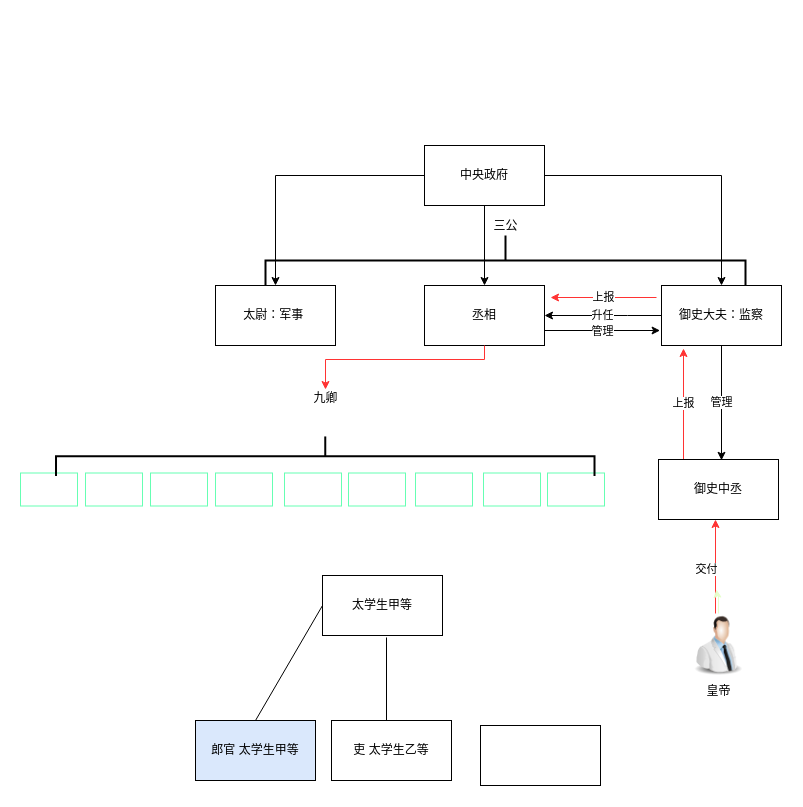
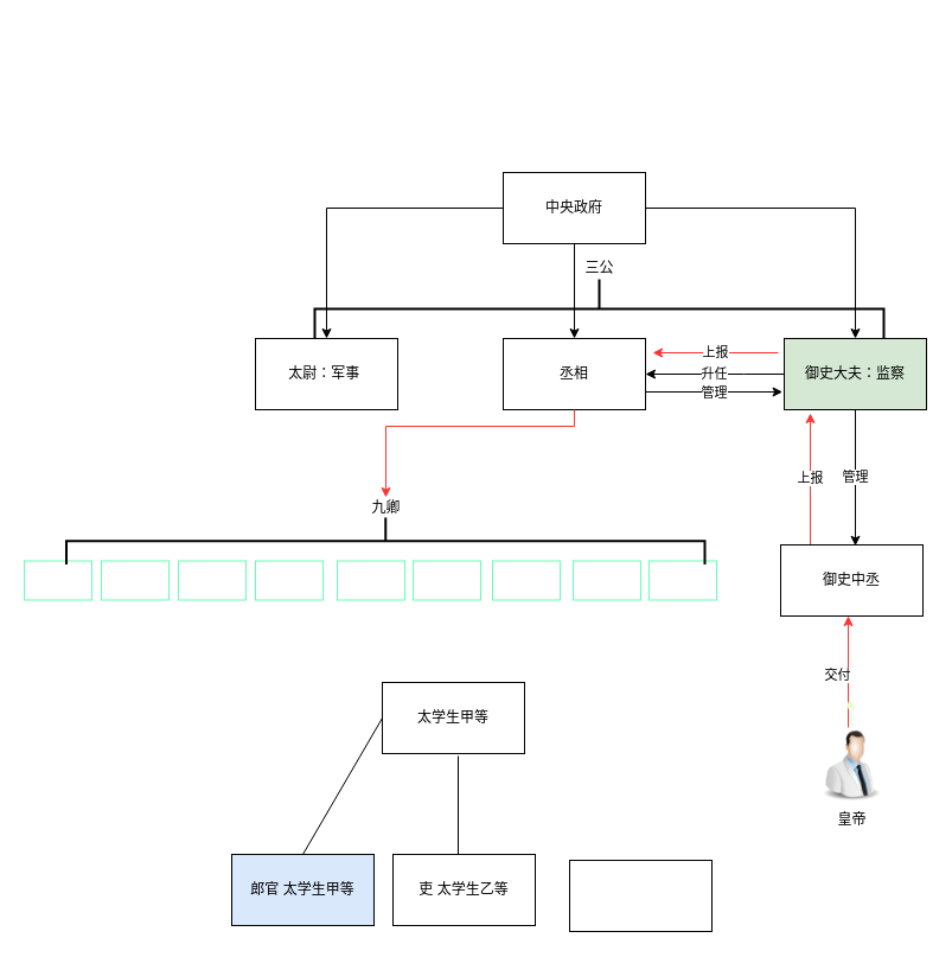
  <mxCell id="0" />
  <mxCell id="1" parent="0" />
  <mxCell id="2" value="" style="edgeStyle=orthogonalEdgeStyle;rounded=0;orthogonalLoop=1;jettySize=auto;html=1;" parent="1" source="5" target="8" edge="1"><mxGeometry relative="1" as="geometry" /></mxCell>
  <mxCell id="3" value="" style="edgeStyle=orthogonalEdgeStyle;rounded=0;orthogonalLoop=1;jettySize=auto;html=1;" parent="1" source="5" target="7" edge="1"><mxGeometry relative="1" as="geometry" /></mxCell>
  <mxCell id="4" style="edgeStyle=orthogonalEdgeStyle;rounded=0;orthogonalLoop=1;jettySize=auto;html=1;" parent="1" source="5" target="10" edge="1"><mxGeometry relative="1" as="geometry" /></mxCell>
  <mxCell id="5" value="中央政府" style="rounded=0;whiteSpace=wrap;html=1;" parent="1" vertex="1"><mxGeometry x="424" y="145" width="120" height="60" as="geometry" /></mxCell>
  <mxCell id="6" value="三公" style="group" parent="1" vertex="1" connectable="0"><mxGeometry x="215" y="285" width="566" height="60" as="geometry" /></mxCell>
  <mxCell id="7" value="丞相" style="rounded=0;whiteSpace=wrap;html=1;" parent="6" vertex="1"><mxGeometry x="209" width="120" height="60" as="geometry" /></mxCell>
  <mxCell id="8" value="太尉：军事&amp;nbsp;" style="rounded=0;whiteSpace=wrap;html=1;" parent="6" vertex="1"><mxGeometry width="120" height="60" as="geometry" /></mxCell>
  <mxCell id="9" value="升任" style="edgeStyle=orthogonalEdgeStyle;rounded=0;orthogonalLoop=1;jettySize=auto;html=1;" parent="6" source="10" target="7" edge="1"><mxGeometry relative="1" as="geometry"><Array as="points"><mxPoint x="412" y="30" /><mxPoint x="412" y="30" /></Array></mxGeometry></mxCell>
- <mxCell id="10" value="御史大夫：监察" style="rounded=0;whiteSpace=wrap;html=1;" parent="6" vertex="1"><mxGeometry x="446" width="120" height="60" as="geometry" /></mxCell>
+ <mxCell id="10" value="御史大夫：监察" style="rounded=0;whiteSpace=wrap;html=1;fillColor=#d5e8d4;" parent="6" vertex="1"><mxGeometry x="446" width="120" height="60" as="geometry" /></mxCell>
  <mxCell id="11" value="" style="strokeWidth=2;html=1;shape=mxgraph.flowchart.annotation_2;align=left;labelPosition=right;pointerEvents=1;rotation=90;" parent="1" vertex="1"><mxGeometry x="480" y="20" width="50" height="480" as="geometry" /></mxCell>
  <mxCell id="12" value="管理" style="edgeStyle=orthogonalEdgeStyle;rounded=0;orthogonalLoop=1;jettySize=auto;html=1;" parent="1" source="10" edge="1"><mxGeometry relative="1" as="geometry"><mxPoint x="721" y="459.8" as="targetPoint" /></mxGeometry></mxCell>
  <mxCell id="13" value="上报" style="edgeStyle=orthogonalEdgeStyle;rounded=0;orthogonalLoop=1;jettySize=auto;html=1;strokeColor=#FF3333;" parent="1" edge="1"><mxGeometry relative="1" as="geometry"><mxPoint x="683" y="348" as="targetPoint" /><mxPoint x="683.04" y="459" as="sourcePoint" /><Array as="points"><mxPoint x="683" y="348" /></Array></mxGeometry></mxCell>
  <mxCell id="14" value="御史中丞" style="rounded=0;whiteSpace=wrap;html=1;" parent="1" vertex="1"><mxGeometry x="658" y="459" width="120" height="60" as="geometry" /></mxCell>
  <mxCell id="15" value="管理" style="edgeStyle=orthogonalEdgeStyle;rounded=0;orthogonalLoop=1;jettySize=auto;html=1;exitX=1;exitY=0.75;exitDx=0;exitDy=0;" parent="1" source="7" edge="1"><mxGeometry relative="1" as="geometry"><mxPoint x="659.6" y="330" as="targetPoint" /></mxGeometry></mxCell>
  <mxCell id="16" value="交付" style="edgeStyle=orthogonalEdgeStyle;rounded=0;orthogonalLoop=1;jettySize=auto;html=1;strokeColor=#FF3333;" parent="1" edge="1"><mxGeometry x="-0.064" y="9" relative="1" as="geometry"><mxPoint x="715" y="613" as="sourcePoint" /><mxPoint x="715" y="519" as="targetPoint" /><Array as="points"><mxPoint x="715" y="572" /><mxPoint x="715" y="572" /></Array><mxPoint as="offset" /></mxGeometry></mxCell>
  <mxCell id="17" value="" style="edgeStyle=orthogonalEdgeStyle;rounded=0;orthogonalLoop=1;jettySize=auto;html=1;strokeColor=#E6FFCC;" parent="1" source="18" edge="1"><mxGeometry relative="1" as="geometry"><mxPoint x="716" y="589" as="targetPoint" /></mxGeometry></mxCell>
  <mxCell id="18" value="皇帝" style="image;html=1;image=img/lib/clip_art/people/Scientist_Man_128x128.png" parent="1" vertex="1"><mxGeometry x="687.5" y="613" width="61" height="64" as="geometry" /></mxCell>
  <mxCell id="19" value="" style="rounded=0;whiteSpace=wrap;html=1;strokeColor=#66FFB3;strokeWidth=1;fillColor=none;" parent="1" vertex="1"><mxGeometry x="215" y="472.5" width="57" height="33" as="geometry" /></mxCell>
  <mxCell id="20" value="" style="rounded=0;whiteSpace=wrap;html=1;strokeColor=#66FFB3;strokeWidth=1;fillColor=none;" parent="1" vertex="1"><mxGeometry x="150" y="472.5" width="57" height="33" as="geometry" /></mxCell>
  <mxCell id="21" value="" style="rounded=0;whiteSpace=wrap;html=1;strokeColor=#66FFB3;strokeWidth=1;fillColor=none;" parent="1" vertex="1"><mxGeometry x="284" y="472.5" width="57" height="33" as="geometry" /></mxCell>
  <mxCell id="22" value="" style="rounded=0;whiteSpace=wrap;html=1;strokeColor=#66FFB3;strokeWidth=1;fillColor=none;" parent="1" vertex="1"><mxGeometry x="348" y="472.5" width="57" height="33" as="geometry" /></mxCell>
  <mxCell id="23" value="" style="rounded=0;whiteSpace=wrap;html=1;strokeColor=#66FFB3;strokeWidth=1;fillColor=none;" parent="1" vertex="1"><mxGeometry x="415" y="472.5" width="57" height="33" as="geometry" /></mxCell>
  <mxCell id="24" value="" style="rounded=0;whiteSpace=wrap;html=1;strokeColor=#66FFB3;strokeWidth=1;fillColor=none;" parent="1" vertex="1"><mxGeometry x="483" y="472.5" width="57" height="33" as="geometry" /></mxCell>
  <mxCell id="25" value="" style="rounded=0;whiteSpace=wrap;html=1;strokeColor=#66FFB3;strokeWidth=1;fillColor=none;" parent="1" vertex="1"><mxGeometry x="547" y="472.5" width="57" height="33" as="geometry" /></mxCell>
  <mxCell id="26" value="" style="rounded=0;whiteSpace=wrap;html=1;strokeColor=#66FFB3;strokeWidth=1;fillColor=none;" parent="1" vertex="1"><mxGeometry x="85" y="472.5" width="57" height="33" as="geometry" /></mxCell>
  <mxCell id="27" value="" style="rounded=0;whiteSpace=wrap;html=1;strokeColor=#66FFB3;strokeWidth=1;fillColor=none;" parent="1" vertex="1"><mxGeometry x="20" y="472.5" width="57" height="33" as="geometry" /></mxCell>
  <mxCell id="28" value="" style="strokeWidth=2;html=1;shape=mxgraph.flowchart.annotation_2;align=left;labelPosition=right;pointerEvents=1;rotation=90;" parent="1" vertex="1"><mxGeometry x="304.99" y="186.47" width="39.54" height="538.5" as="geometry" /></mxCell>
- <mxCell id="29" value="九卿" style="text;html=1;align=center;verticalAlign=middle;resizable=0;points=[];autosize=1;strokeColor=none;fillColor=none;" parent="1" vertex="1"><mxGeometry x="307.76" y="389" width="34" height="18" as="geometry" /></mxCell>
+ <mxCell id="29" value="九卿" style="text;html=1;align=center;verticalAlign=middle;resizable=0;points=[];autosize=1;strokeColor=none;fillColor=none;" parent="1" vertex="1"><mxGeometry x="307.76" y="419" width="34" height="18" as="geometry" /></mxCell>
  <mxCell id="30" style="edgeStyle=orthogonalEdgeStyle;rounded=0;orthogonalLoop=1;jettySize=auto;html=1;strokeColor=#FF3333;" parent="1" source="7" target="29" edge="1"><mxGeometry relative="1" as="geometry"><Array as="points"><mxPoint x="484" y="359" /><mxPoint x="325" y="359" /></Array></mxGeometry></mxCell>
  <mxCell id="31" value="三公" style="text;html=1;align=center;verticalAlign=middle;resizable=0;points=[];autosize=1;strokeColor=none;fillColor=none;" parent="1" vertex="1"><mxGeometry x="488" y="217" width="34" height="18" as="geometry" /></mxCell>
  <mxCell id="32" value="上报" style="edgeStyle=orthogonalEdgeStyle;rounded=0;orthogonalLoop=1;jettySize=auto;html=1;strokeColor=#FF3333;" parent="1" edge="1"><mxGeometry relative="1" as="geometry"><mxPoint x="550.04" y="297" as="targetPoint" /><mxPoint x="656" y="297" as="sourcePoint" /><Array as="points"><mxPoint x="550.04" y="297" /></Array></mxGeometry></mxCell>
  <mxCell id="33" value="太学生甲等" style="rounded=0;whiteSpace=wrap;html=1;" vertex="1" parent="1"><mxGeometry x="322" y="575" width="120" height="60" as="geometry" /></mxCell>
  <mxCell id="34" value="郎官 太学生甲等" style="whiteSpace=wrap;html=1;rounded=0;fillColor=#dae8fc;" vertex="1" parent="1"><mxGeometry x="195" y="720" width="120" height="60" as="geometry" /></mxCell>
  <mxCell id="35" value="吏 太学生乙等" style="rounded=0;whiteSpace=wrap;html=1;" vertex="1" parent="1"><mxGeometry x="331" y="720" width="120" height="60" as="geometry" /></mxCell>
  <mxCell id="36" value="" style="endArrow=none;html=1;rounded=0;exitX=0.5;exitY=0;exitDx=0;exitDy=0;entryX=0;entryY=0.5;entryDx=0;entryDy=0;" edge="1" parent="1" source="34" target="33"><mxGeometry width="50" height="50" relative="1" as="geometry"><mxPoint x="273" y="708" as="sourcePoint" /><mxPoint x="337" y="597" as="targetPoint" /><Array as="points" /></mxGeometry></mxCell>
  <mxCell id="37" value="" style="endArrow=none;html=1;rounded=0;" edge="1" parent="1"><mxGeometry width="50" height="50" relative="1" as="geometry"><mxPoint x="386" y="637" as="sourcePoint" /><mxPoint x="386" y="720" as="targetPoint" /></mxGeometry></mxCell>
  <mxCell id="38" value="" style="rounded=0;whiteSpace=wrap;html=1;" vertex="1" parent="1"><mxGeometry x="480" y="725" width="120" height="60" as="geometry" /></mxCell>
